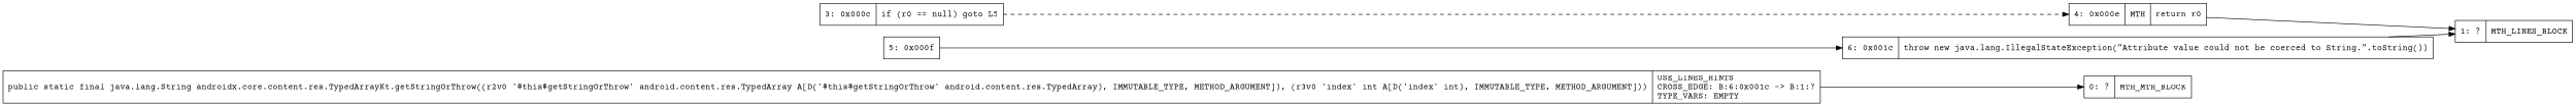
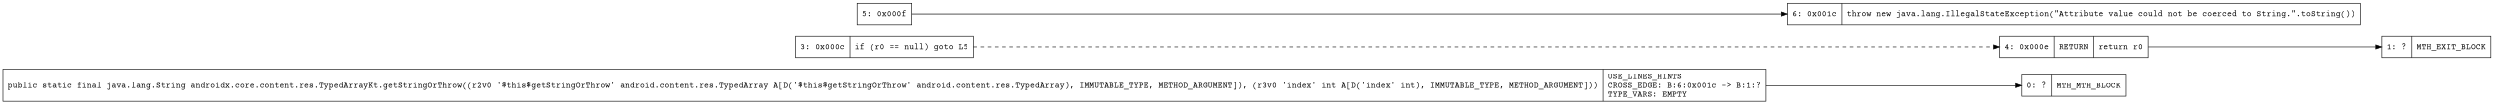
  digraph {
    fontname="Courier Prime"
    rankdir=LR
    node [fontname="Courier Prime" shape=record]
    edge [fontname="Courier Prime"]
    n1 [label="{0\:\ ?|MTH_MTH_BLOCK\l}"]
    n2 [label="{3\:\ 0x000c|if (r0 == null) goto L5\l}"]
-   n3 [label="{4\:\ 0x000e|MTH\l|return r0\l}"]
-   n4 [label="{1\:\ ?|MTH_LINES_BLOCK\l}"]
+   n3 [label="{4\:\ 0x000e|RETURN\l|return r0\l}"]
+   n4 [label="{1\:\ ?|MTH_EXIT_BLOCK\l}"]
    n5 [label="{5\:\ 0x000f}"]
    n6 [label="{6\:\ 0x001c|throw new java.lang.IllegalStateException(\"Attribute value could not be coerced to String.\".toString())\l}"]
    n7 [label="{public static final java.lang.String androidx.core.content.res.TypedArrayKt.getStringOrThrow((r2v0 '$this$getStringOrThrow' android.content.res.TypedArray A[D('$this$getStringOrThrow' android.content.res.TypedArray), IMMUTABLE_TYPE, METHOD_ARGUMENT]), (r3v0 'index' int A[D('index' int), IMMUTABLE_TYPE, METHOD_ARGUMENT]))  | USE_LINES_HINTS\lCROSS_EDGE: B:6:0x001c \-\> B:1:?\lTYPE_VARS: EMPTY\l}"]
    n2 -> n3 [style=dashed]
    n3 -> n4
    n5 -> n6
-   n6 -> n4
    n7 -> n1
  }
